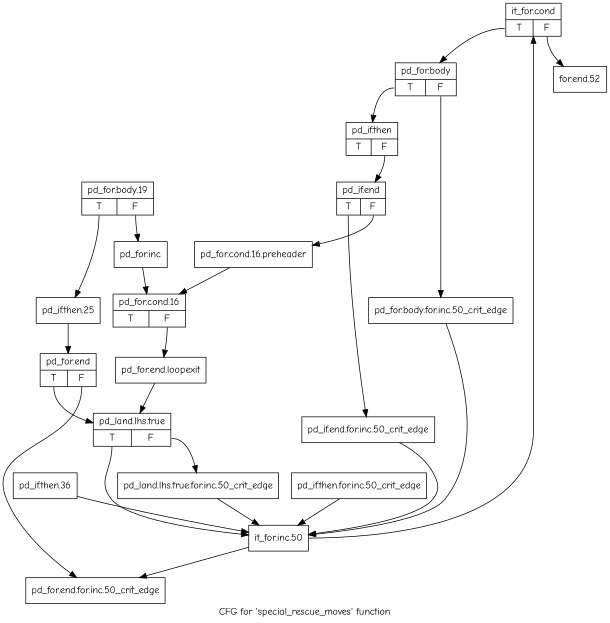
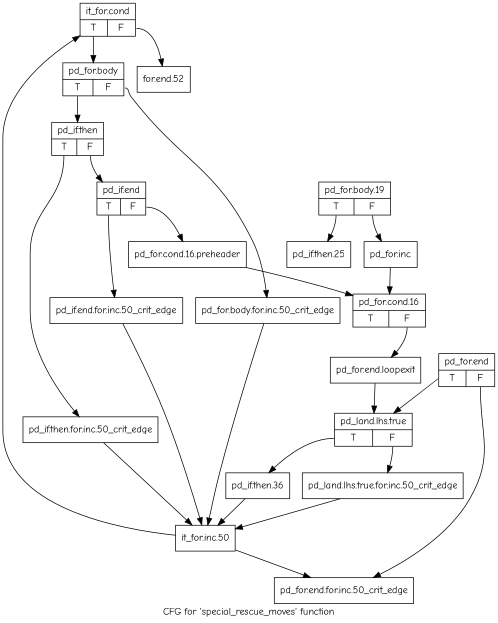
  digraph {
    fontname="Comic Neue"
    label="CFG for 'special_rescue_moves' function"
    node [fontname="Comic Neue" shape=record]
    edge [fontname="Comic Neue"]
    n1 [label="{it_for.cond|{<s0>T|<s1>F}}"]
    n2 [label="{pd_for.body|{<s0>T|<s1>F}}"]
    n3 [label="{for.end.52}"]
    n4 [label="{pd_if.then|{<s0>T|<s1>F}}"]
    n5 [label="{pd_for.body.for.inc.50_crit_edge}"]
    n6 [label="{pd_if.then.for.inc.50_crit_edge}"]
    n7 [label="{pd_if.end|{<s0>T|<s1>F}}"]
    n8 [label="{it_for.inc.50}"]
    n9 [label="{pd_if.end.for.inc.50_crit_edge}"]
    n10 [label="{pd_for.cond.16.preheader}"]
    n11 [label="{pd_for.end.for.inc.50_crit_edge}"]
    n12 [label="{pd_for.cond.16|{<s0>T|<s1>F}}"]
    n13 [label="{pd_for.end.loopexit}"]
    n14 [label="{pd_for.body.19|{<s0>T|<s1>F}}"]
    n15 [label="{pd_if.then.25}"]
    n16 [label="{pd_for.inc}"]
    n17 [label="{pd_land.lhs.true|{<s0>T|<s1>F}}"]
    n18 [label="{pd_for.end|{<s0>T|<s1>F}}"]
    n19 [label="{pd_if.then.36}"]
    n20 [label="{pd_land.lhs.true.for.inc.50_crit_edge}"]
    n1 -> n2 [tailport=s0]
    n1 -> n3 [tailport=s1]
    n2 -> n4 [tailport=s0]
    n2 -> n5 [tailport=s1]
+   n4 -> n6 [tailport=s0]
    n4 -> n7 [tailport=s1]
    n5 -> n8
    n6 -> n8
    n7 -> n9 [tailport=s0]
    n7 -> n10 [tailport=s1]
    n8 -> n1
    n8 -> n11
    n9 -> n8
    n10 -> n12
    n12 -> n13 [tailport=s1]
    n13 -> n17
    n14 -> n15 [tailport=s0]
    n14 -> n16 [tailport=s1]
-   n15 -> n18
    n16 -> n12
-   n17 -> n8 [tailport=s0]
+   n17 -> n19 [tailport=s0]
    n17 -> n20 [tailport=s1]
    n18 -> n11 [tailport=s1]
    n18 -> n17 [tailport=s0]
    n19 -> n8
    n20 -> n8
  }
